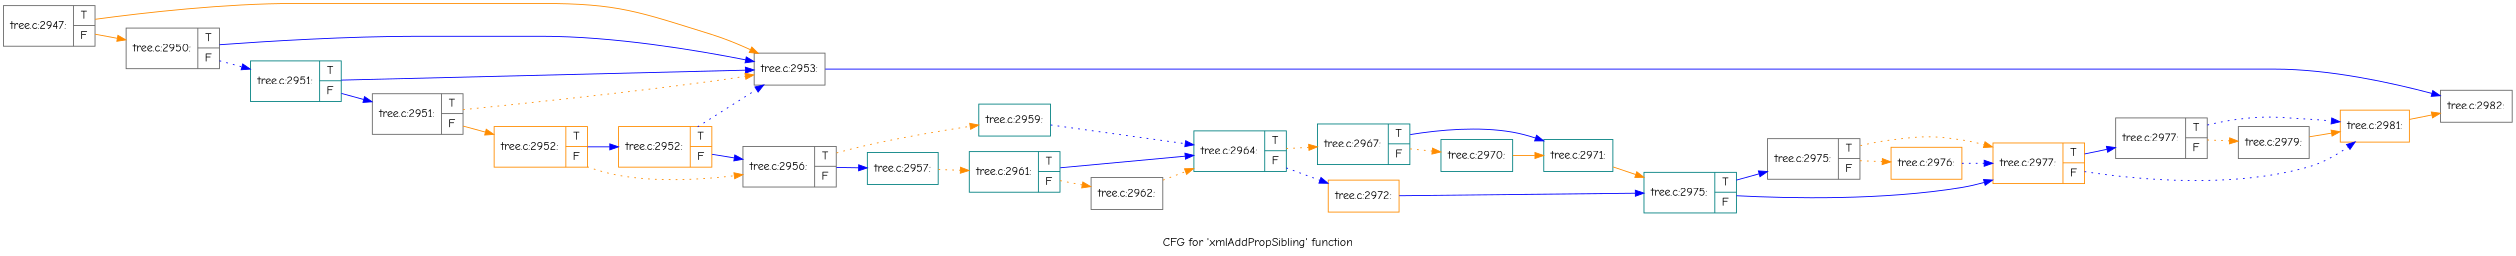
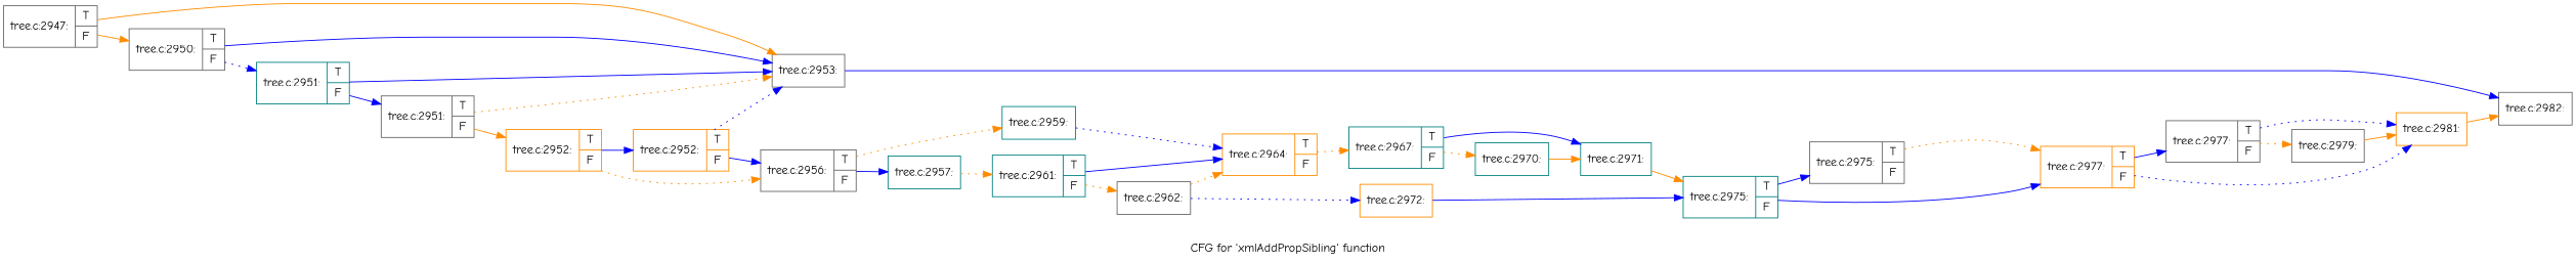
  digraph {
    fontname="Comic Neue"
    label="CFG for 'xmlAddPropSibling' function"
    rankdir=LR
    node [color=gray40 fontname="Comic Neue" shape=record]
    edge [color=blue fontname="Comic Neue" style=solid]
    n1 [label="{tree.c:2947:|{<s0>T|<s1>F}}"]
    n2 [label="{tree.c:2953:}"]
    n3 [label="{tree.c:2950:|{<s0>T|<s1>F}}"]
    n4 [label="{tree.c:2982:}"]
    n5 [color=teal label="{tree.c:2951:|{<s0>T|<s1>F}}"]
    n6 [label="{tree.c:2951:|{<s0>T|<s1>F}}"]
    n7 [color=darkorange label="{tree.c:2952:|{<s0>T|<s1>F}}"]
    n8 [color=darkorange label="{tree.c:2952:|{<s0>T|<s1>F}}"]
    n9 [label="{tree.c:2956:|{<s0>T|<s1>F}}"]
    n10 [color=teal label="{tree.c:2957:}"]
    n11 [color=teal label="{tree.c:2959:}"]
    n12 [color=teal label="{tree.c:2961:|{<s0>T|<s1>F}}"]
-   n13 [color=teal label="{tree.c:2964:|{<s0>T|<s1>F}}"]
+   n13 [color=darkorange label="{tree.c:2964:|{<s0>T|<s1>F}}"]
    n14 [label="{tree.c:2962:}"]
    n15 [color=teal label="{tree.c:2967:|{<s0>T|<s1>F}}"]
    n16 [color=darkorange label="{tree.c:2972:}"]
    n17 [color=teal label="{tree.c:2970:}"]
    n18 [color=teal label="{tree.c:2971:}"]
    n19 [color=teal label="{tree.c:2975:|{<s0>T|<s1>F}}"]
    n20 [label="{tree.c:2975:|{<s0>T|<s1>F}}"]
    n21 [color=darkorange label="{tree.c:2977:|{<s0>T|<s1>F}}"]
-   n22 [color=darkorange label="{tree.c:2976:}"]
    n23 [label="{tree.c:2977:|{<s0>T|<s1>F}}"]
    n24 [color=darkorange label="{tree.c:2981:}"]
    n25 [label="{tree.c:2979:}"]
    n1 -> n2 [color=darkorange]
    n1 -> n3 [color=darkorange]
    n2 -> n4
    n3 -> n2
    n3 -> n5 [style=dotted]
    n5 -> n2
    n5 -> n6
    n6 -> n2 [color=darkorange style=dotted]
    n6 -> n7 [color=darkorange]
    n7 -> n8
    n7 -> n9 [color=darkorange style=dotted]
    n8 -> n2 [style=dotted]
    n8 -> n9
    n9 -> n10
    n9 -> n11 [color=darkorange style=dotted]
    n10 -> n12 [color=darkorange style=dotted]
    n11 -> n13 [style=dotted]
    n12 -> n13
    n12 -> n14 [color=darkorange style=dotted]
    n13 -> n15 [color=darkorange style=dotted]
-   n13 -> n16 [style=dotted]
+   n14 -> n16 [style=dotted]
    n14 -> n13 [color=darkorange style=dotted]
    n15 -> n17 [color=darkorange style=dotted]
    n15 -> n18
    n16 -> n19
    n17 -> n18 [color=darkorange]
    n18 -> n19 [color=darkorange]
    n19 -> n20
    n19 -> n21
    n20 -> n21 [color=darkorange style=dotted]
-   n20 -> n22 [color=darkorange style=dotted]
    n21 -> n23
    n21 -> n24 [style=dotted]
-   n22 -> n21 [style=dotted]
    n23 -> n24 [style=dotted]
    n23 -> n25 [color=darkorange style=dotted]
    n24 -> n4 [color=darkorange]
    n25 -> n24 [color=darkorange]
  }
